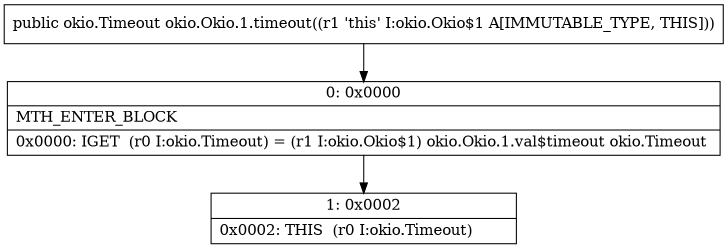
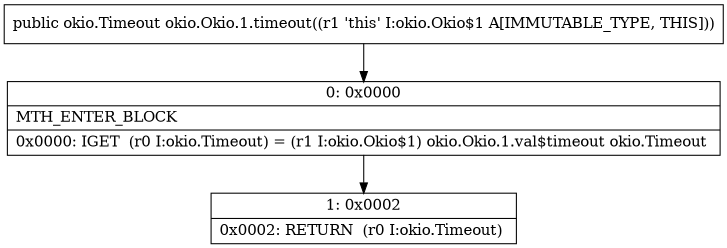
  digraph {
    node [shape=record]
    n1 [label="{0\:\ 0x0000|MTH_ENTER_BLOCK\l|0x0000: IGET  (r0 I:okio.Timeout) = (r1 I:okio.Okio$1) okio.Okio.1.val$timeout okio.Timeout \l}"]
-   n2 [label="{1\:\ 0x0002|0x0002: THIS  (r0 I:okio.Timeout) \l}"]
+   n2 [label="{1\:\ 0x0002|0x0002: RETURN  (r0 I:okio.Timeout) \l}"]
    n3 [label="{public okio.Timeout okio.Okio.1.timeout((r1 'this' I:okio.Okio$1 A[IMMUTABLE_TYPE, THIS])) }"]
    n1 -> n2
    n3 -> n1
  }
